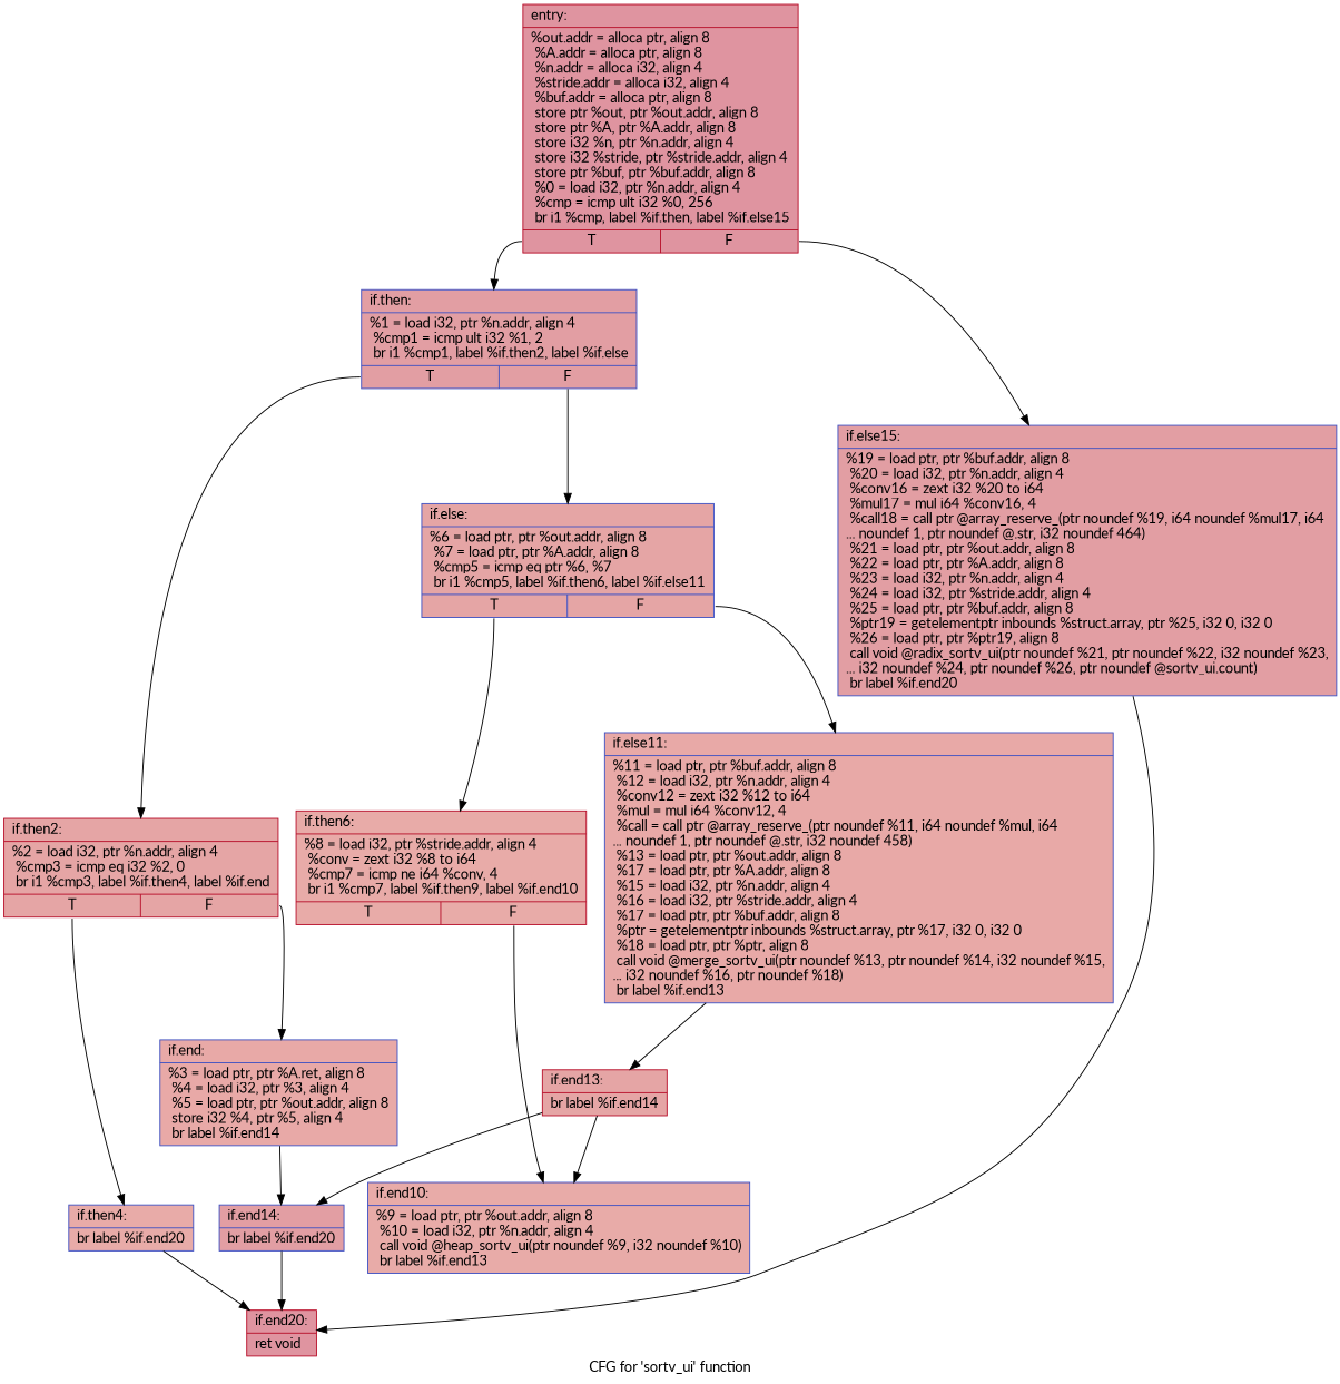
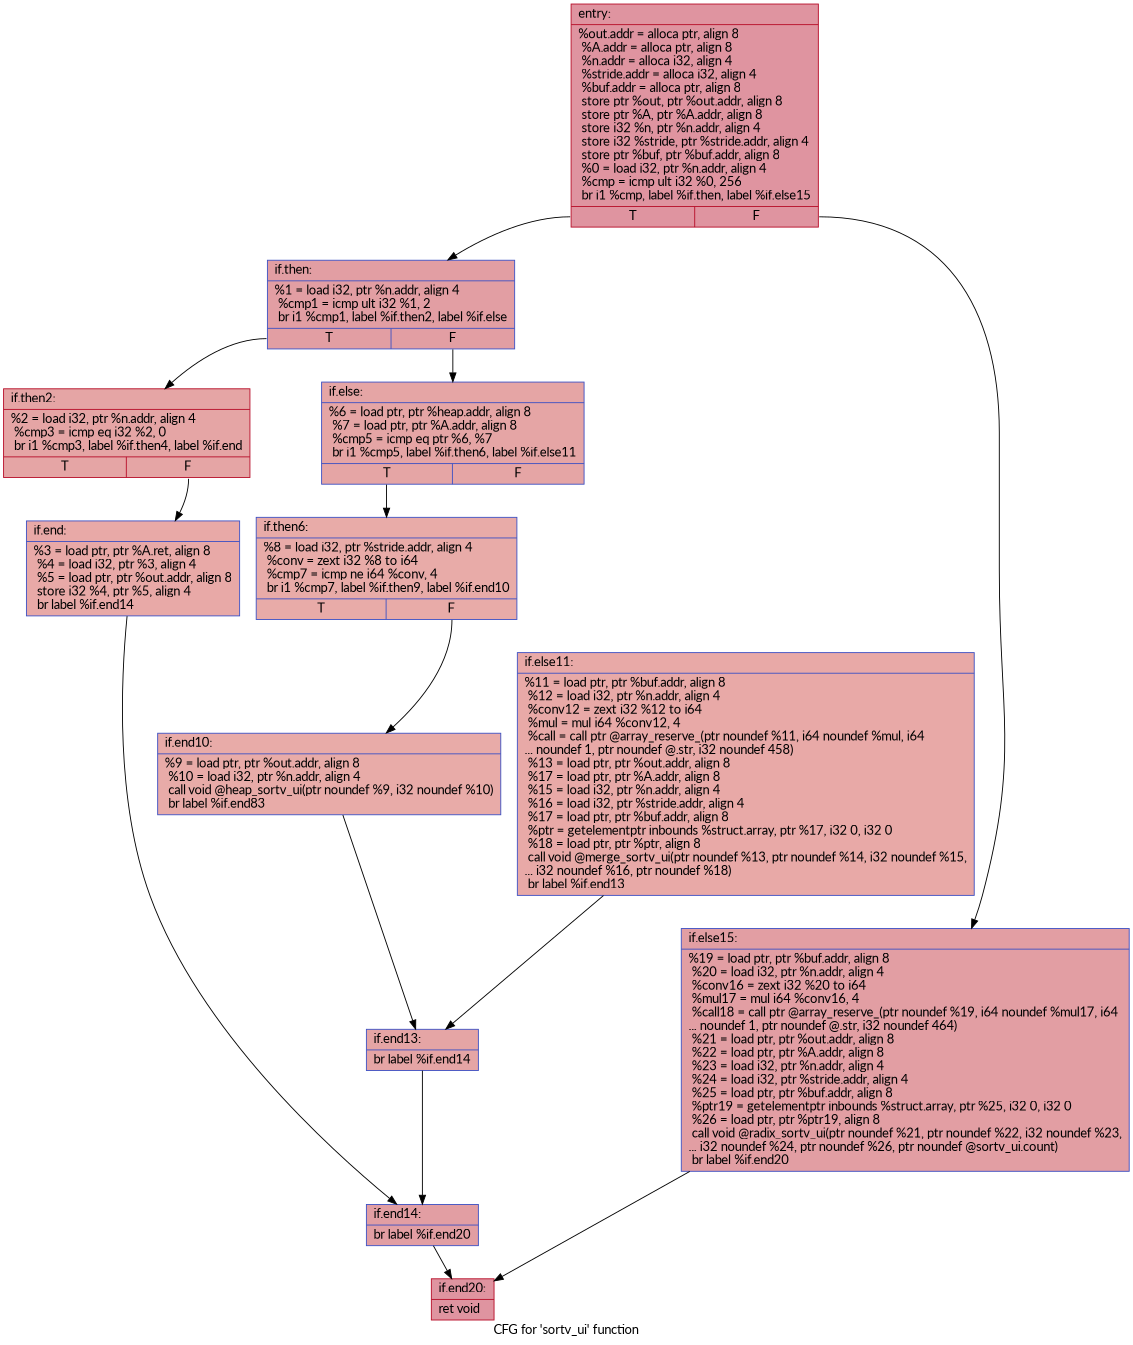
  digraph {
    fontname=Lato
    label="CFG for 'sortv_ui' function"
    node [color="#3d50c3ff" fillcolor="#be242e70" fontname=Lato shape=record style=filled]
    edge [fontname=Lato]
    n1 [color="#b70d28ff" fillcolor="#b70d2870" label="{entry:\l|  %out.addr = alloca ptr, align 8\l  %A.addr = alloca ptr, align 8\l  %n.addr = alloca i32, align 4\l  %stride.addr = alloca i32, align 4\l  %buf.addr = alloca ptr, align 8\l  store ptr %out, ptr %out.addr, align 8\l  store ptr %A, ptr %A.addr, align 8\l  store i32 %n, ptr %n.addr, align 4\l  store i32 %stride, ptr %stride.addr, align 4\l  store ptr %buf, ptr %buf.addr, align 8\l  %0 = load i32, ptr %n.addr, align 4\l  %cmp = icmp ult i32 %0, 256\l  br i1 %cmp, label %if.then, label %if.else15\l|{<s0>T|<s1>F}}"]
    n2 [label="{if.then:\l|  %1 = load i32, ptr %n.addr, align 4\l  %cmp1 = icmp ult i32 %1, 2\l  br i1 %cmp1, label %if.then2, label %if.else\l|{<s0>T|<s1>F}}"]
    n3 [label="{if.else15:\l|  %19 = load ptr, ptr %buf.addr, align 8\l  %20 = load i32, ptr %n.addr, align 4\l  %conv16 = zext i32 %20 to i64\l  %mul17 = mul i64 %conv16, 4\l  %call18 = call ptr @array_reserve_(ptr noundef %19, i64 noundef %mul17, i64\l... noundef 1, ptr noundef @.str, i32 noundef 464)\l  %21 = load ptr, ptr %out.addr, align 8\l  %22 = load ptr, ptr %A.addr, align 8\l  %23 = load i32, ptr %n.addr, align 4\l  %24 = load i32, ptr %stride.addr, align 4\l  %25 = load ptr, ptr %buf.addr, align 8\l  %ptr19 = getelementptr inbounds %struct.array, ptr %25, i32 0, i32 0\l  %26 = load ptr, ptr %ptr19, align 8\l  call void @radix_sortv_ui(ptr noundef %21, ptr noundef %22, i32 noundef %23,\l... i32 noundef %24, ptr noundef %26, ptr noundef @sortv_ui.count)\l  br label %if.end20\l}"]
    n4 [color="#b70d28ff" fillcolor="#c5333470" label="{if.then2:\l|  %2 = load i32, ptr %n.addr, align 4\l  %cmp3 = icmp eq i32 %2, 0\l  br i1 %cmp3, label %if.then4, label %if.end\l|{<s0>T|<s1>F}}"]
-   n5 [fillcolor="#c5333470" label="{if.else:\l|  %6 = load ptr, ptr %out.addr, align 8\l  %7 = load ptr, ptr %A.addr, align 8\l  %cmp5 = icmp eq ptr %6, %7\l  br i1 %cmp5, label %if.then6, label %if.else11\l|{<s0>T|<s1>F}}"]
+   n5 [fillcolor="#c5333470" label="{if.else:\l|  %6 = load ptr, ptr %heap.addr, align 8\l  %7 = load ptr, ptr %A.addr, align 8\l  %cmp5 = icmp eq ptr %6, %7\l  br i1 %cmp5, label %if.then6, label %if.else11\l|{<s0>T|<s1>F}}"]
    n6 [color="#b70d28ff" fillcolor="#b70d2870" label="{if.end20:\l|  ret void\l}"]
-   n7 [fillcolor="#cc403a70" label="{if.then4:\l|  br label %if.end20\l}"]
    n8 [fillcolor="#ca3b3770" label="{if.end:\l|  %3 = load ptr, ptr %A.ret, align 8\l  %4 = load i32, ptr %3, align 4\l  %5 = load ptr, ptr %out.addr, align 8\l  store i32 %4, ptr %5, align 4\l  br label %if.end14\l}"]
-   n9 [color="#b70d28ff" fillcolor="#cc403a70" label="{if.then6:\l|  %8 = load i32, ptr %stride.addr, align 4\l  %conv = zext i32 %8 to i64\l  %cmp7 = icmp ne i64 %conv, 4\l  br i1 %cmp7, label %if.then9, label %if.end10\l|{<s0>T|<s1>F}}"]
+   n9 [fillcolor="#cc403a70" label="{if.then6:\l|  %8 = load i32, ptr %stride.addr, align 4\l  %conv = zext i32 %8 to i64\l  %cmp7 = icmp ne i64 %conv, 4\l  br i1 %cmp7, label %if.then9, label %if.end10\l|{<s0>T|<s1>F}}"]
    n10 [fillcolor="#ca3b3770" label="{if.else11:\l|  %11 = load ptr, ptr %buf.addr, align 8\l  %12 = load i32, ptr %n.addr, align 4\l  %conv12 = zext i32 %12 to i64\l  %mul = mul i64 %conv12, 4\l  %call = call ptr @array_reserve_(ptr noundef %11, i64 noundef %mul, i64\l... noundef 1, ptr noundef @.str, i32 noundef 458)\l  %13 = load ptr, ptr %out.addr, align 8\l  %17 = load ptr, ptr %A.addr, align 8\l  %15 = load i32, ptr %n.addr, align 4\l  %16 = load i32, ptr %stride.addr, align 4\l  %17 = load ptr, ptr %buf.addr, align 8\l  %ptr = getelementptr inbounds %struct.array, ptr %17, i32 0, i32 0\l  %18 = load ptr, ptr %ptr, align 8\l  call void @merge_sortv_ui(ptr noundef %13, ptr noundef %14, i32 noundef %15,\l... i32 noundef %16, ptr noundef %18)\l  br label %if.end13\l}"]
    n11 [label="{if.end14:\l|  br label %if.end20\l}"]
-   n12 [fillcolor="#cc403a70" label="{if.end10:\l|  %9 = load ptr, ptr %out.addr, align 8\l  %10 = load i32, ptr %n.addr, align 4\l  call void @heap_sortv_ui(ptr noundef %9, i32 noundef %10)\l  br label %if.end13\l}"]
-   n13 [color="#b70d28ff" fillcolor="#c5333470" label="{if.end13:\l|  br label %if.end14\l}"]
+   n12 [fillcolor="#cc403a70" label="{if.end10:\l|  %9 = load ptr, ptr %out.addr, align 8\l  %10 = load i32, ptr %n.addr, align 4\l  call void @heap_sortv_ui(ptr noundef %9, i32 noundef %10)\l  br label %if.end83\l}"]
+   n13 [fillcolor="#c5333470" label="{if.end13:\l|  br label %if.end14\l}"]
    n1 -> n2 [tailport=s0]
    n1 -> n3 [tailport=s1]
    n2 -> n4 [tailport=s0]
    n2 -> n5 [tailport=s1]
    n3 -> n6
-   n4 -> n7 [tailport=s0]
    n4 -> n8 [tailport=s1]
    n5 -> n9 [tailport=s0]
-   n5 -> n10 [tailport=s1]
-   n7 -> n6
    n8 -> n11
    n9 -> n12 [tailport=s1]
    n10 -> n13
    n11 -> n6
-   n13 -> n12
+   n12 -> n13
    n13 -> n11
  }
